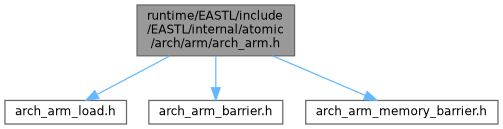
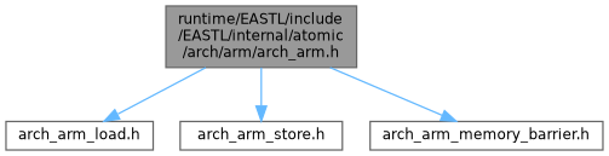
  digraph {
    node [color=grey40 fillcolor=white fontname=Helvetica fontsize=10 shape=box style=filled]
    edge [color=steelblue1 fontname=Helvetica fontsize=10 labelfontname=Helvetica labelfontsize=10 style=solid]
    n1 [color=gray40 fillcolor=grey60 fontcolor=black height=0.2 label="runtime/EASTL/include\l/EASTL/internal/atomic\l/arch/arm/arch_arm.h" width=0.4]
    n2 [height=0.2 label="arch_arm_load.h" width=0.4]
-   n3 [height=0.2 label="arch_arm_barrier.h" width=0.4]
+   n3 [height=0.2 label="arch_arm_store.h" width=0.4]
    n4 [height=0.2 label="arch_arm_memory_barrier.h" width=0.4]
    n1 -> n2
    n1 -> n3
    n1 -> n4
  }
